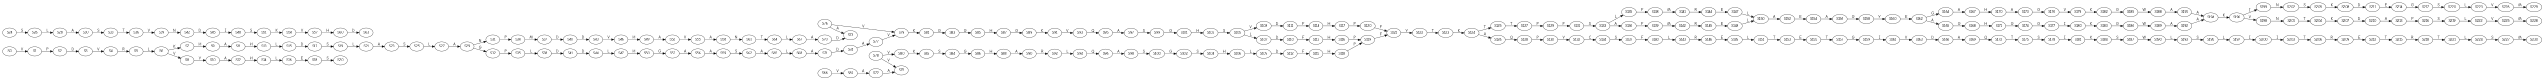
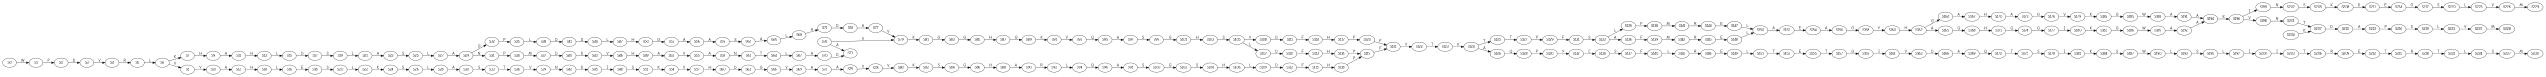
  strict digraph {
    fontname="Comic Neue"
    rankdir=LR
    node [fontname="Comic Neue"]
    edge [fontname="Comic Neue"]
    S0
    S1
    S2
    S3
    S4
    S5
    S6
    S7
    S8
    S9
    S10
    S11
    S12
    S13
    S14
    S15
    S16
    S17
    S18
    S19
    S20
    S21
+   S22
    S23
    S24
    S25
    S26
    S27
    S28
    S29
    S30
    S31
    S32
    S33
    S34
    S35
    S36
    S37
    S38
    S39
    S40
    S41
    S42
    S43
    S44
    S45
    S46
    S47
    S48
    S49
    S50
    S51
    S52
    S53
    S54
    S55
    S56
    S57
    S58
    S59
    S60
    S61
    S62
    S63
    S64
    S65
    S66
    S67
    S68
    S69
    S70
    S71
    S72
    S73
    S74
    S75
    S77
    S78
    S76
    S79
    S80
    S81
    S82
    S83
    S84
    S85
    S86
    S87
    S88
    S89
    S90
    S91
    S92
    S93
    S94
    S95
    S96
    S97
    S98
    S99
    S100
    S101
    S102
    S103
    S104
    S105
    S106
    S107
    S108
    S109
    S110
    S111
    S112
    S113
    S114
    S115
    S116
    S117
    S118
    S119
    S120
    S121
    S122
    S123
    S124
    S125
    S126
    S127
    S128
    S129
    S130
    S131
    S132
    S133
    S134
    S135
    S136
    S137
    S138
    S139
    S140
    S141
    S142
    S143
    S144
    S145
    S146
    S147
    S148
    S149
    S150
    S151
    S152
    S153
    S154
    S155
    S156
    S157
    S158
    S159
    S160
    S161
    S162
    S163
    S164
    S165
    S166
    S167
    S168
    S169
    S170
    S171
    S172
    S173
    S174
    S175
    S176
    S177
    S178
    S179
    S180
    S181
    S182
    S183
    S184
    S185
    S186
    S187
    S188
    S189
    S190
    S191
    S192
    S193
    S194
    S195
    S196
    S197
    S198
    S199
    S200
    S201
    S202
    S203
    S204
    S205
    S206
    S207
    S208
    S209
    S210
    S211
    S212
    S213
    S214
    S215
    S216
    S217
    S218
    S219
    S220
    S221
    S222
    S223
    S224
    S225
    S226
    S227
    S228
    S229
    S230
-   S0 -> S1 [label=V]
+   S0 -> S1 [label=W]
    S1 -> S2 [label=P]
    S2 -> S3 [label=D]
    S3 -> S4 [label=V]
    S4 -> S5 [label=R]
    S5 -> S6 [label=L]
    S6 -> S7 [label=K]
    S6 -> S8 [label=V]
    S7 -> S9 [label=H]
    S8 -> S10 [label=Y]
    S9 -> S11 [label=A]
    S10 -> S12 [label=A]
    S11 -> S13 [label=H]
    S12 -> S14 [label=H]
    S13 -> S15 [label=L]
    S14 -> S16 [label=L]
    S15 -> S17 [label=D]
    S16 -> S18 [label=E]
    S17 -> S19 [label=S]
    S18 -> S20 [label=S]
    S19 -> S21 [label=L]
+   S20 -> S22 [label=L]
    S21 -> S23 [label=A]
+   S22 -> S24 [label=K]
    S23 -> S25 [label=S]
    S24 -> S26 [label=S]
    S25 -> S27 [label=L]
    S26 -> S28 [label=L]
    S27 -> S29 [label=A]
    S28 -> S30 [label=A]
    S29 -> S31 [label=N]
    S29 -> S32 [label=G]
    S30 -> S33 [label=S]
    S31 -> S34 [label=P]
    S32 -> S35 [label=P]
    S33 -> S36 [label=T]
    S34 -> S37 [label=M]
    S35 -> S38 [label=L]
    S36 -> S39 [label=V]
    S37 -> S40 [label=D]
    S38 -> S41 [label=D]
    S39 -> S42 [label=N]
    S40 -> S43 [label=D]
    S41 -> S44 [label=D]
    S42 -> S45 [label=D]
    S43 -> S46 [label=V]
    S44 -> S47 [label=L]
    S45 -> S48 [label=I]
    S46 -> S49 [label=H]
    S47 -> S50 [label=H]
    S48 -> S51 [label=S]
    S49 -> S52 [label=A]
    S50 -> S53 [label=G]
    S51 -> S54 [label=K]
    S52 -> S55 [label=V]
    S53 -> S56 [label=A]
    S54 -> S57 [label=V]
    S55 -> S58 [label=A]
    S56 -> S59 [label=A]
    S57 -> S60 [label=H]
    S58 -> S61 [label=N]
    S59 -> S62 [label=S]
    S60 -> S63 [label=D]
    S61 -> S64 [label=T]
    S62 -> S65 [label=A]
+   S63 -> S66 [label=G]
    S64 -> S67 [label=L]
    S65 -> S68 [label=L]
    S66 -> S69 [label=V]
    S67 -> S70 [label=A]
    S68 -> S71 [label=A]
    S69 -> S72 [label=A]
    S70 -> S73 [label=D]
    S71 -> S74 [label=D]
    S72 -> S75 [label=A]
    S74 -> S77 [label=A]
-   S78 -> S75 [label=V]
+   S75 -> S78 [label=V]
    S77 -> S79 [label=V]
    S78 -> S80 [label=V]
    S76 -> S73 [label=A]
    S76 -> S79 [label=V]
    S79 -> S81 [label=K]
    S80 -> S82 [label=K]
    S81 -> S83 [label=G]
    S82 -> S84 [label=S]
    S83 -> S85 [label=G]
    S84 -> S86 [label=G]
    S85 -> S87 [label=H]
    S86 -> S88 [label=H]
    S87 -> S89 [label=G]
    S88 -> S90 [label=A]
    S89 -> S91 [label=K]
    S90 -> S92 [label=R]
    S91 -> S93 [label=V]
    S92 -> S94 [label=L]
    S93 -> S95 [label=Q]
    S94 -> S96 [label=Q]
    S95 -> S97 [label=A]
    S96 -> S98 [label=A]
    S97 -> S99 [label=S]
    S98 -> S100 [label=S]
    S99 -> S101 [label=G]
    S100 -> S102 [label=G]
    S101 -> S103 [label=H]
    S102 -> S104 [label=S]
    S103 -> S105 [label=S]
    S104 -> S106 [label=H]
    S105 -> S107 [label=L]
    S105 -> S108 [label=V]
    S106 -> S109 [label=L]
    S107 -> S110 [label=D]
    S108 -> S111 [label=D]
    S109 -> S112 [label=D]
    S110 -> S113 [label=F]
    S111 -> S114 [label=F]
    S112 -> S115 [label=F]
    S113 -> S116 [label=H]
    S114 -> S117 [label=H]
    S115 -> S118 [label=H]
    S116 -> S119 [label=P]
    S117 -> S120 [label=P]
    S118 -> S119 [label=P]
    S119 -> S121 [label=F]
    S120 -> S121 [label=F]
    S121 -> S122 [label=Y]
    S122 -> S123 [label=T]
    S123 -> S124 [label=K]
    S124 -> S125 [label=T]
    S124 -> S126 [label=A]
    S125 -> S127 [label=T]
    S126 -> S128 [label=Q]
    S127 -> S129 [label=P]
    S128 -> S130 [label=P]
    S129 -> S131 [label=F]
    S130 -> S132 [label=Y]
    S131 -> S133 [label=S]
    S132 -> S134 [label=C]
    S133 -> S135 [label=L]
    S133 -> S136 [label=A]
    S134 -> S137 [label=S]
    S135 -> S138 [label=F]
    S136 -> S139 [label=F]
    S137 -> S140 [label=F]
    S138 -> S141 [label=M]
    S139 -> S142 [label=M]
    S140 -> S143 [label=L]
    S141 -> S144 [label=R]
    S142 -> S145 [label=R]
    S143 -> S146 [label=R]
    S144 -> S147 [label=E]
    S145 -> S148 [label=E]
    S146 -> S149 [label=E]
    S147 -> S150 [label=L]
    S148 -> S150 [label=L]
    S149 -> S151 [label=L]
    S150 -> S152 [label=A]
    S151 -> S153 [label=T]
    S152 -> S154 [label=E]
    S153 -> S155 [label=E]
    S154 -> S156 [label=A]
    S155 -> S157 [label=T]
    S156 -> S158 [label=G]
    S157 -> S159 [label=G]
    S158 -> S160 [label=Y]
    S159 -> S161 [label=I]
-   S160 -> S162 [label=E]
+   S160 -> S162 [label=H]
    S161 -> S163 [label=V]
    S162 -> S164 [label=G]
    S162 -> S165 [label=A]
    S163 -> S166 [label=D]
    S164 -> S167 [label=A]
    S165 -> S168 [label=G]
    S166 -> S169 [label=A]
    S167 -> S170 [label=H]
    S168 -> S171 [label=H]
    S169 -> S172 [label=Q]
    S170 -> S173 [label=A]
    S171 -> S174 [label=G]
    S172 -> S175 [label=T]
    S173 -> S176 [label=G]
    S174 -> S177 [label=G]
    S175 -> S178 [label=S]
    S176 -> S179 [label=V]
    S177 -> S180 [label=I]
    S178 -> S181 [label=I]
    S179 -> S182 [label=K]
    S180 -> S183 [label=K]
    S181 -> S184 [label=K]
    S182 -> S185 [label=G]
    S183 -> S186 [label=G]
    S184 -> S187 [label=S]
    S185 -> S188 [label=W]
    S186 -> S189 [label=W]
    S187 -> S190 [label=W]
    S188 -> S191 [label=A]
    S189 -> S192 [label=A]
    S190 -> S193 [label=L]
    S191 -> S194 [label=A]
    S192 -> S194 [label=A]
    S193 -> S195 [label=S]
    S194 -> S196 [label=K]
    S195 -> S197 [label=L]
    S196 -> S198 [label=V]
    S196 -> S199 [label=I]
    S197 -> S200 [label=I]
    S198 -> S201 [label=N]
    S199 -> S202 [label=N]
    S200 -> S203 [label=I]
-   S201 -> S204 [label=T]
+   S201 -> S207 [label=T]
    S202 -> S205 [label=S]
    S203 -> S206 [label=T]
    S204 -> S207 [label=K]
    S205 -> S208 [label=K]
    S206 -> S209 [label=R]
    S207 -> S210 [label=D]
    S208 -> S211 [label=D]
    S209 -> S212 [label=E]
    S210 -> S213 [label=A]
    S211 -> S214 [label=E]
    S212 -> S215 [label=T]
    S213 -> S216 [label=P]
    S214 -> S217 [label=G]
    S215 -> S218 [label=R]
    S216 -> S219 [label=S]
    S217 -> S220 [label=S]
    S218 -> S221 [label=T]
    S219 -> S222 [label=L]
    S220 -> S223 [label=L]
    S221 -> S224 [label=L]
    S222 -> S225 [label=V]
    S223 -> S226 [label=V]
    S224 -> S227 [label=S]
    S225 -> S228 [label=M]
    S226 -> S229 [label=M]
    S227 -> S230 [label=M]
  }
